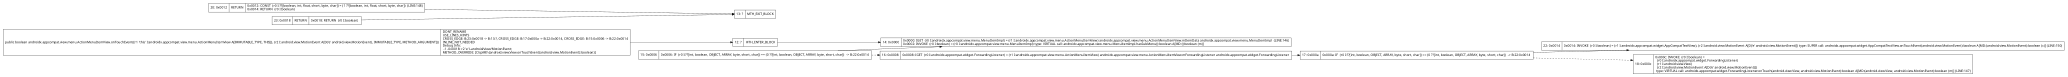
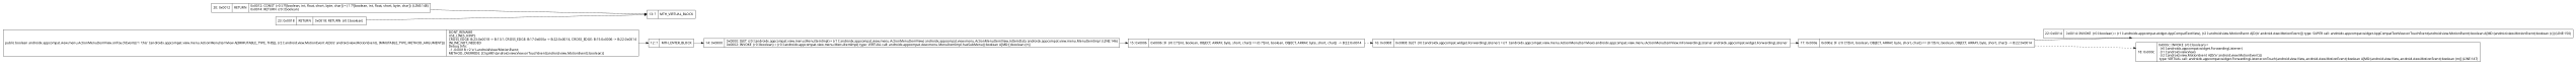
  digraph {
    fontname="Noto Sans"
    rankdir=LR
    node [fontname="Noto Sans" shape=record]
    edge [fontname="Noto Sans"]
    n1 [label="{12\:\ ?|MTH_ENTER_BLOCK\l}"]
    n2 [label="{14\:\ 0x0000|0x0000: IGET  (r0 I:androidx.appcompat.view.menu.MenuItemImpl) = (r1 I:androidx.appcompat.view.menu.ActionMenuItemView) androidx.appcompat.view.menu.ActionMenuItemView.mItemData androidx.appcompat.view.menu.MenuItemImpl  (LINE:146)\l0x0002: INVOKE  (r0 I:boolean) = (r0 I:androidx.appcompat.view.menu.MenuItemImpl) type: VIRTUAL call: androidx.appcompat.view.menu.MenuItemImpl.hasSubMenu():boolean A[MD:():boolean (m)]\l}"]
    n3 [label="{15\:\ 0x0006|0x0006: IF  (r0 I:??[int, boolean, OBJECT, ARRAY, byte, short, char]) == (0 ??[int, boolean, OBJECT, ARRAY, byte, short, char])  \-\> B:22:0x0014 \l}"]
    n4 [label="{16\:\ 0x0008|0x0008: IGET  (r0 I:androidx.appcompat.widget.ForwardingListener) = (r1 I:androidx.appcompat.view.menu.ActionMenuItemView) androidx.appcompat.view.menu.ActionMenuItemView.mForwardingListener androidx.appcompat.widget.ForwardingListener \l}"]
    n5 [label="{17\:\ 0x000a|0x000a: IF  (r0 I:??[int, boolean, OBJECT, ARRAY, byte, short, char]) == (0 ??[int, boolean, OBJECT, ARRAY, byte, short, char])  \-\> B:22:0x0014 \l}"]
    n6 [label="{22\:\ 0x0014|0x0014: INVOKE  (r0 I:boolean) = (r1 I:androidx.appcompat.widget.AppCompatTextView), (r2 I:android.view.MotionEvent A[D('e' android.view.MotionEvent)]) type: SUPER call: androidx.appcompat.widget.AppCompatTextView.onTouchEvent(android.view.MotionEvent):boolean A[MD:(android.view.MotionEvent):boolean (c)] (LINE:150)\l}"]
    n7 [label="{18\:\ 0x000c|0x000c: INVOKE  (r0 I:boolean) = \l  (r0 I:androidx.appcompat.widget.ForwardingListener)\l  (r1 I:android.view.View)\l  (r2 I:android.view.MotionEvent A[D('e' android.view.MotionEvent)])\l type: VIRTUAL call: androidx.appcompat.widget.ForwardingListener.onTouch(android.view.View, android.view.MotionEvent):boolean A[MD:(android.view.View, android.view.MotionEvent):boolean (m)] (LINE:147)\l}"]
    n8 [label="{20\:\ 0x0012|RETURN\l|0x0012: CONST  (r0 I:??[boolean, int, float, short, byte, char]) = (1 ??[boolean, int, float, short, byte, char])  (LINE:148)\l0x0014: RETURN  (r0 I:boolean) \l}"]
-   n9 [label="{13\:\ ?|MTH_EXIT_BLOCK\l}"]
+   n9 [label="{13\:\ ?|MTH_VIRTUAL_BLOCK\l}"]
    n10 [label="{23\:\ 0x0018|RETURN\l|0x0018: RETURN  (r0 I:boolean) \l}"]
    n11 [label="{public boolean androidx.appcompat.view.menu.ActionMenuItemView.onTouchEvent((r1 'this' I:androidx.appcompat.view.menu.ActionMenuItemView A[IMMUTABLE_TYPE, THIS]), (r2 I:android.view.MotionEvent A[D('e' android.view.MotionEvent), IMMUTABLE_TYPE, METHOD_ARGUMENT]))  | DONT_RENAME\lUSE_LINES_HINTS\lCROSS_EDGE: B:23:0x0018 \-\> B:13:?, CROSS_EDGE: B:17:0x000a \-\> B:22:0x0014, CROSS_EDGE: B:15:0x0006 \-\> B:22:0x0014\lINLINE_NOT_NEEDED\lDebug Info:\l  \-1 \-0x0018: r2 'e' Landroid\/view\/MotionEvent;\lMETHOD_OVERRIDE: [ClspMth\{android.view.View.onTouchEvent(android.view.MotionEvent):boolean\}]\l}"]
    n1 -> n2
-   n3 -> n2
+   n2 -> n3
    n3 -> n4 [style=dashed]
    n4 -> n5
    n5 -> n6
    n5 -> n7 [style=dashed]
    n8 -> n9
    n10 -> n9
    n11 -> n1
  }
